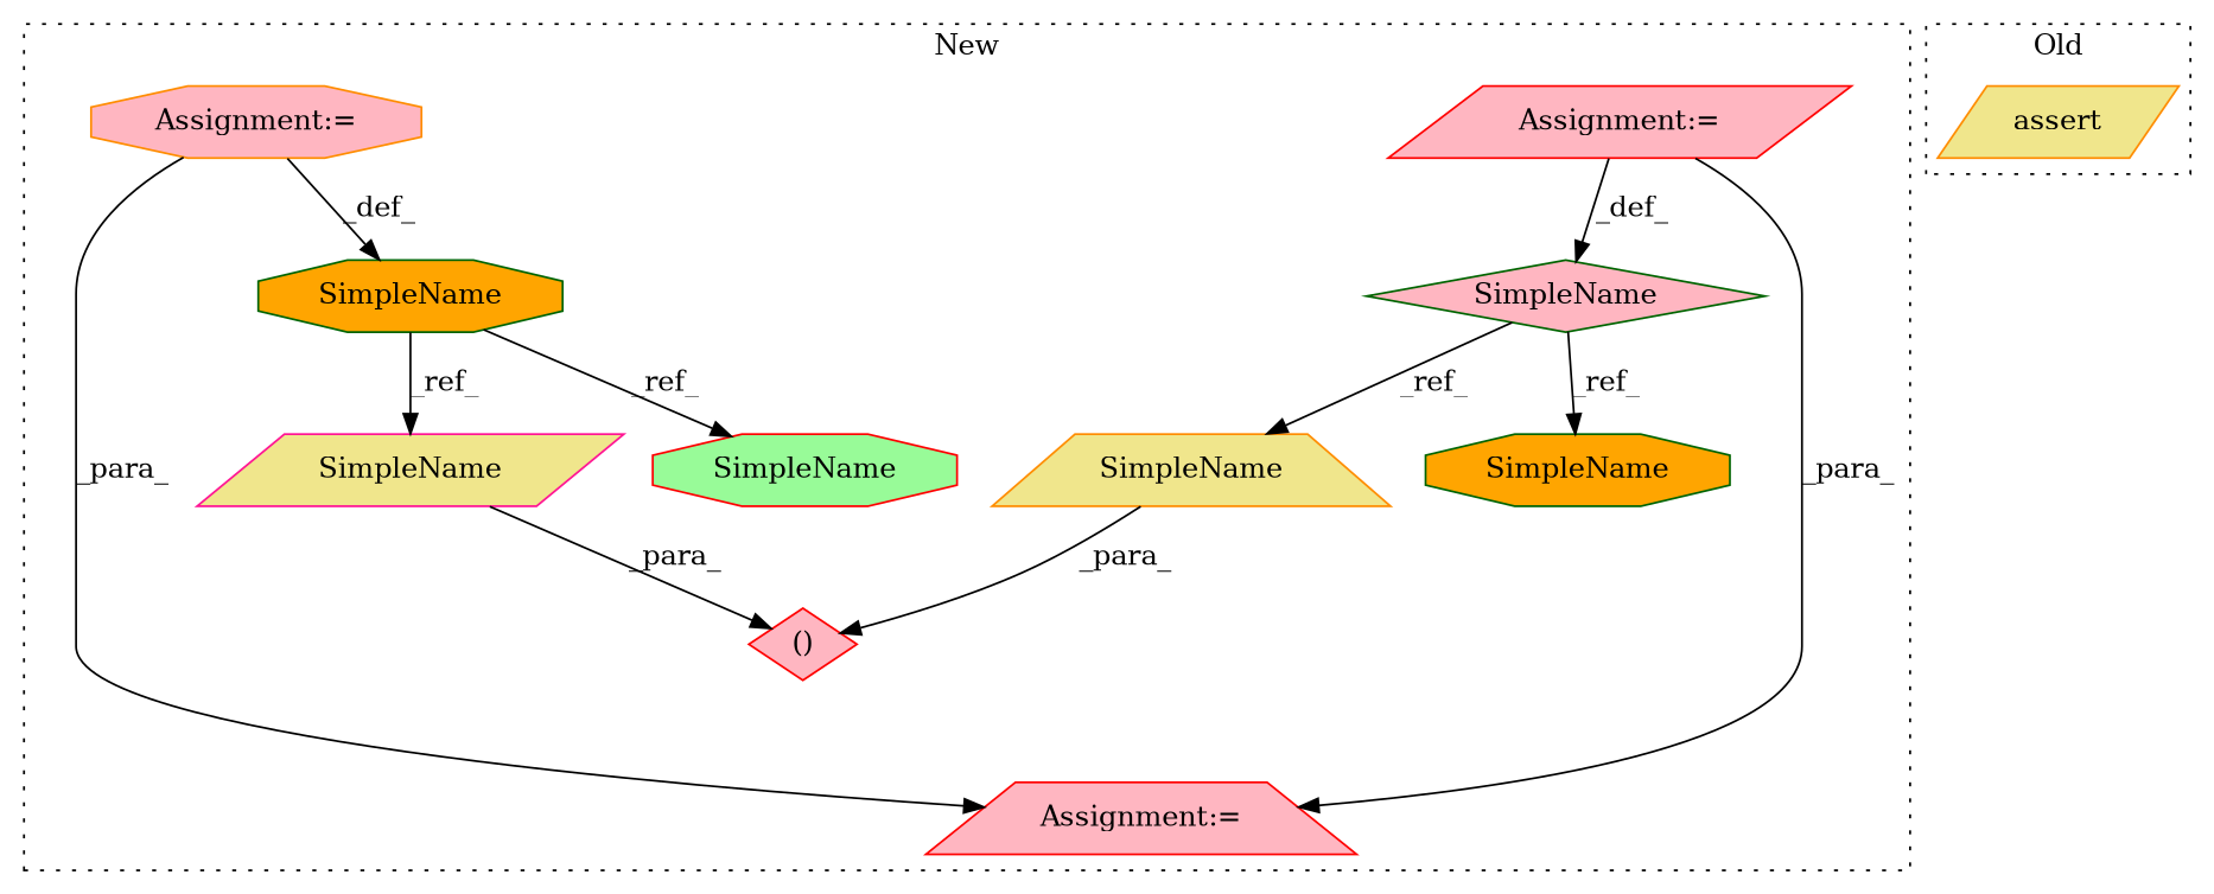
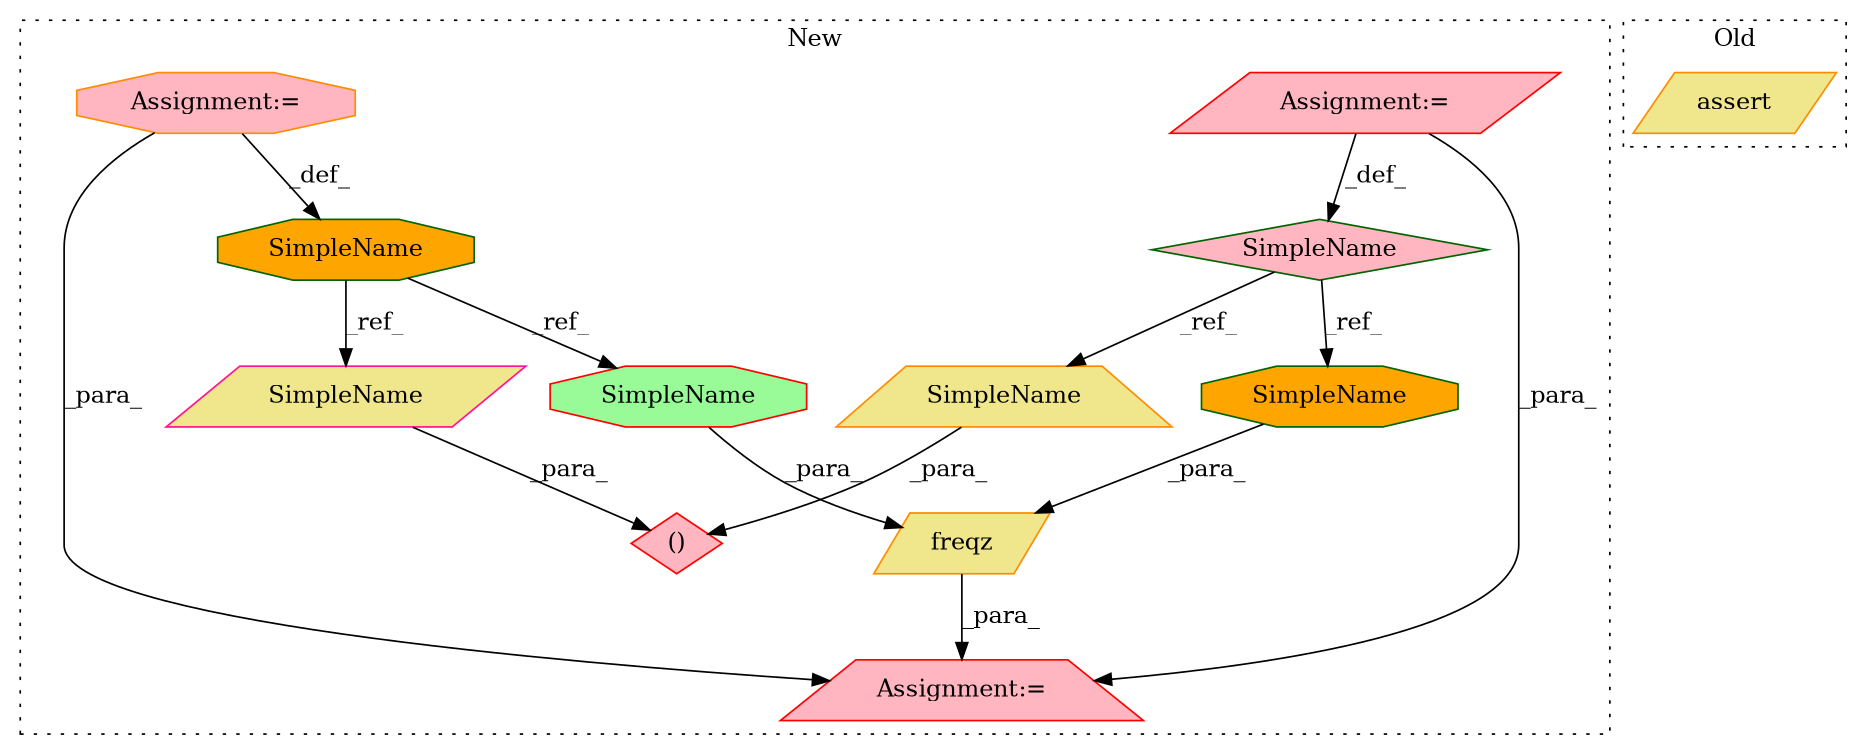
  digraph {
    node [a=42 l=1 s=13030 shape=parallelogram style=filled fillcolor=lightpink color=darkorange]
+   n1 [a=32 l="6,1" label=freqz s="13337,13346" fillcolor=khaki]
    n2 [label=SimpleName shape=diamond color=darkgreen]
    n3 [a=106 l=15 label="()" s=13266 shape=diamond color=red]
    n4 [label=SimpleName s=13007 shape=octagon fillcolor=orange color=darkgreen]
    n5 [a=7 l=2 label="Assignment:=" s=13335 shape=trapezium color=red]
    n6 [a=7 label="Assignment:=" color=red]
    n7 [a=7 label="Assignment:=" s=13007 shape=octagon]
    n8 [label=SimpleName s=13280 fillcolor=khaki color=deeppink]
    n9 [label=SimpleName s=13345 shape=octagon fillcolor=palegreen color=red]
    n10 [label=SimpleName s=13266 shape=trapezium fillcolor=khaki]
    n11 [label=SimpleName s=13343 shape=octagon fillcolor=orange color=darkgreen]
    n12 [a=32 l="26,1" label=assert s="8443,8494" fillcolor=khaki]
    subgraph cluster_1 {
      label=New
      style=dotted
+     n1
      n2
      n3
      n4
      n5
      n6
      n7
      n8
      n9
      n10
      n11
    }
    subgraph cluster_2 {
      label=Old
      style=dotted
      n12
    }
+   n1 -> n5 [label=_para_]
    n2 -> n10 [label=_ref_]
    n2 -> n11 [label=_ref_]
    n4 -> n8 [label=_ref_]
    n4 -> n9 [label=_ref_]
    n6 -> n2 [label=_def_]
    n6 -> n5 [label=_para_]
    n7 -> n4 [label=_def_]
    n7 -> n5 [label=_para_]
    n8 -> n3 [label=_para_]
+   n9 -> n1 [label=_para_]
    n10 -> n3 [label=_para_]
+   n11 -> n1 [label=_para_]
  }
